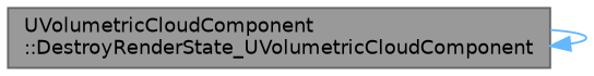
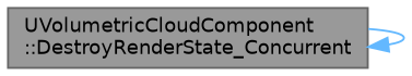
  digraph {
    rankdir=TB
-   n1 [color=gray40 fillcolor=grey60 fontcolor=black fontname=Helvetica fontsize=10 height=0.2 label="UVolumetricCloudComponent\l::DestroyRenderState_UVolumetricCloudComponent" shape=box style=filled width=0.4]
+   n1 [color=gray40 fillcolor=grey60 fontcolor=black fontname=Helvetica fontsize=10 height=0.2 label="UVolumetricCloudComponent\l::DestroyRenderState_Concurrent" shape=box style=filled width=0.4]
    n1 -> n1 [color=steelblue1 fontname=Helvetica fontsize=10 labelfontname=Helvetica labelfontsize=10 style=solid]
  }
